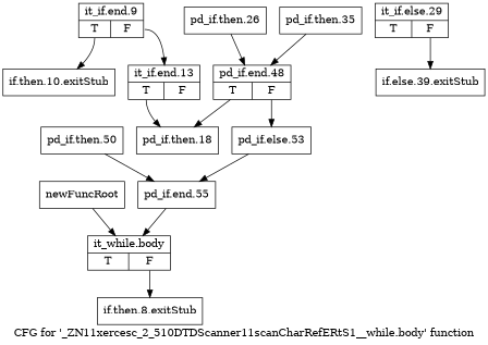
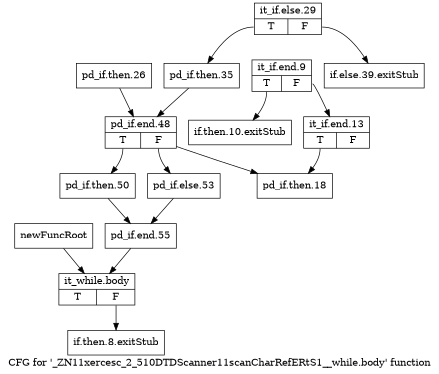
  digraph {
    label="CFG for '_ZN11xercesc_2_510DTDScanner11scanCharRefERtS1__while.body' function"
    node [shape=record]
    n1 [label="{newFuncRoot}"]
    n2 [label="{it_while.body|{<s0>T|<s1>F}}"]
    n3 [label="{if.then.8.exitStub}"]
    n4 [label="{it_if.end.9|{<s0>T|<s1>F}}"]
    n5 [label="{if.then.10.exitStub}"]
    n6 [label="{it_if.end.13|{<s0>T|<s1>F}}"]
    n7 [label="{if.else.39.exitStub}"]
    n8 [label="{pd_if.then.18}"]
    n9 [label="{pd_if.end.48|{<s0>T|<s1>F}}"]
    n10 [label="{pd_if.then.50}"]
    n11 [label="{pd_if.else.53}"]
    n12 [label="{pd_if.then.26}"]
    n13 [label="{it_if.else.29|{<s0>T|<s1>F}}"]
    n14 [label="{pd_if.then.35}"]
    n15 [label="{pd_if.end.55}"]
    n1 -> n2
    n2 -> n3 [tailport=s1]
    n4 -> n5 [tailport=s0]
    n4 -> n6 [tailport=s1]
    n6 -> n8 [tailport=s0]
    n9 -> n8
+   n9 -> n10 [tailport=s0]
    n9 -> n11 [tailport=s1]
    n10 -> n15
    n11 -> n15
    n12 -> n9
    n13 -> n7 [tailport=s1]
+   n13 -> n14 [tailport=s0]
    n14 -> n9
    n15 -> n2
  }
